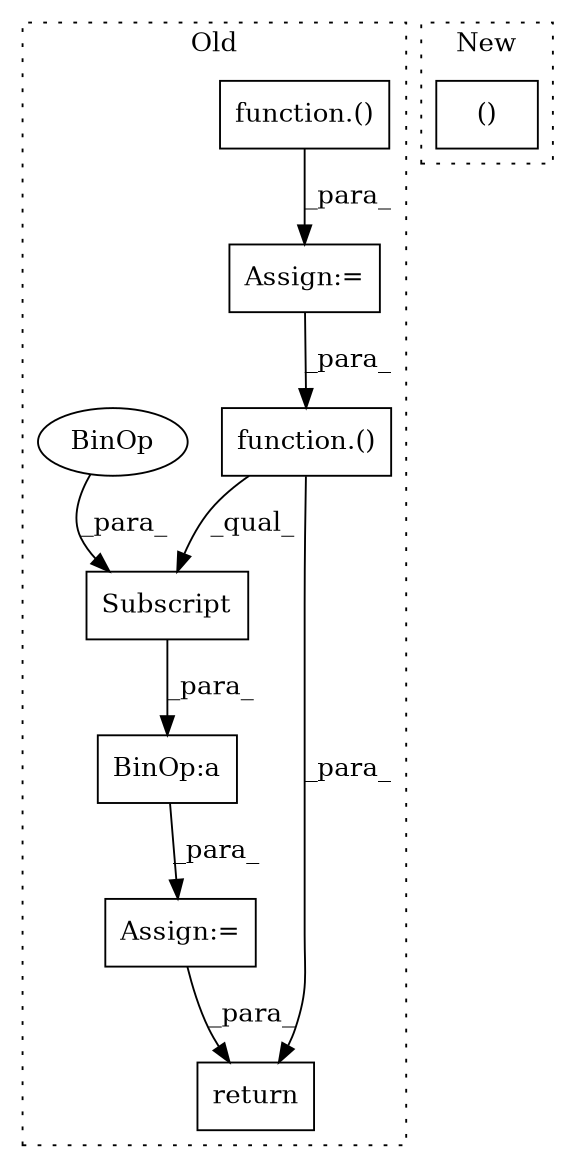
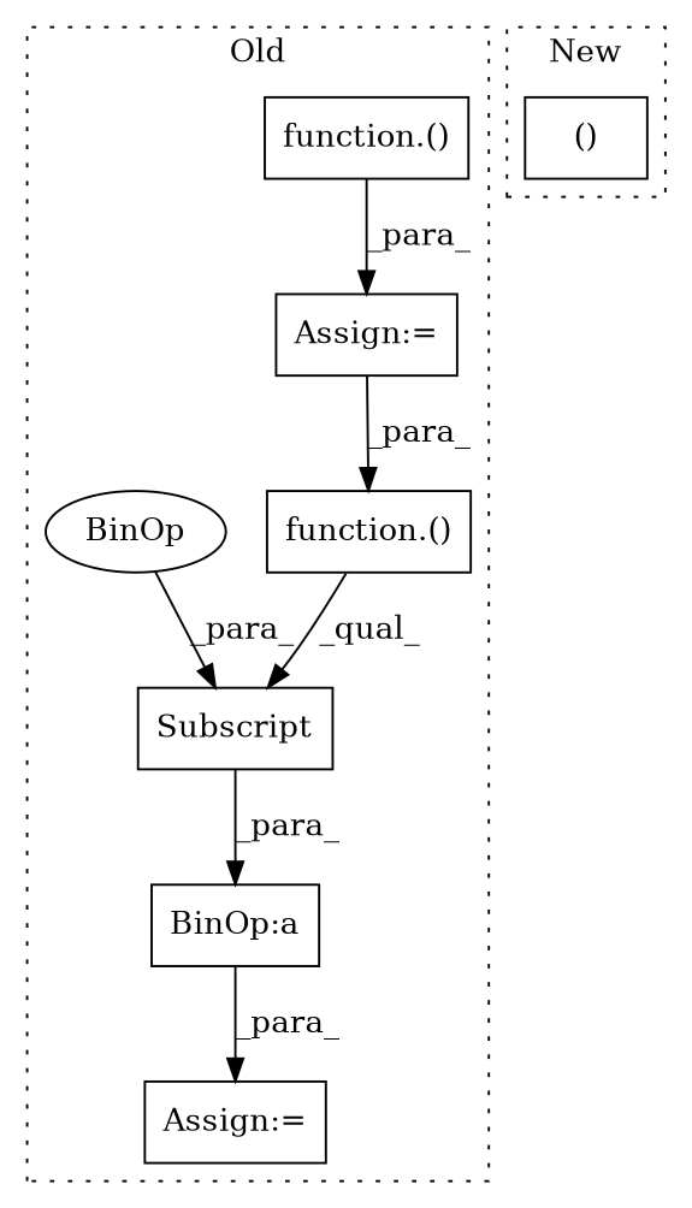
  digraph {
    node [a=75 l=3 shape=box]
    n1 [l="58,1" label="function.()" s="11144,11205"]
    n2 [a=68 label="Assign:=" s=11214]
    n3 [a=68 label="Assign:=" s=11062]
    n4 [l="60,1" label="function.()" s="11065,11128"]
    n5 [a=82 label="BinOp:a" s=11223]
    n6 [a=63 l="6,0" label=Subscript s="11226,0"]
    n7 [a=76 l=1 label=BinOp s=11230 shape=ellipse]
-   n8 [a=93 l=7 label=return s=11237]
    n9 [a=54 l=15 label="()" s=11048]
    subgraph cluster_1 {
      label=Old
      style=dotted
      n1
      n2
      n3
      n4
      n5
      n6
      n7
-     n8
    }
    subgraph cluster_2 {
      label=New
      style=dotted
      n9
    }
    n1 -> n6 [label=_qual_]
-   n1 -> n8 [label=_para_]
-   n2 -> n8 [label=_para_]
    n3 -> n1 [label=_para_]
    n4 -> n3 [label=_para_]
    n5 -> n2 [label=_para_]
    n6 -> n5 [label=_para_]
    n7 -> n6 [label=_para_]
  }
